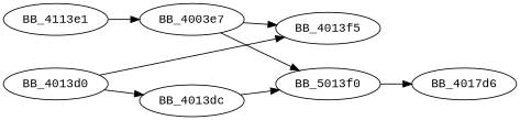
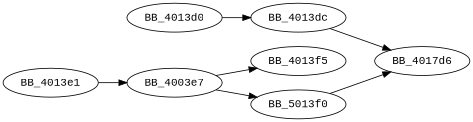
  digraph {
    fontname="Liberation Mono"
    rankdir=LR
    node [fontname="Liberation Mono"]
    edge [fontname="Liberation Mono"]
    BB_4013d0
    BB_4013dc
    BB_4013f5
    n4 [label=BB_5013f0]
    n5 [label=BB_4003e7]
-   BB_4013e1 [label=BB_4113e1]
+   BB_4013e1
    BB_4017d6
    BB_4013d0 -> BB_4013dc
-   BB_4013d0 -> BB_4013f5
-   BB_4013dc -> n4
+   BB_4013dc -> BB_4017d6
    n4 -> BB_4017d6
    n5 -> BB_4013f5
    n5 -> n4
    BB_4013e1 -> n5
  }
